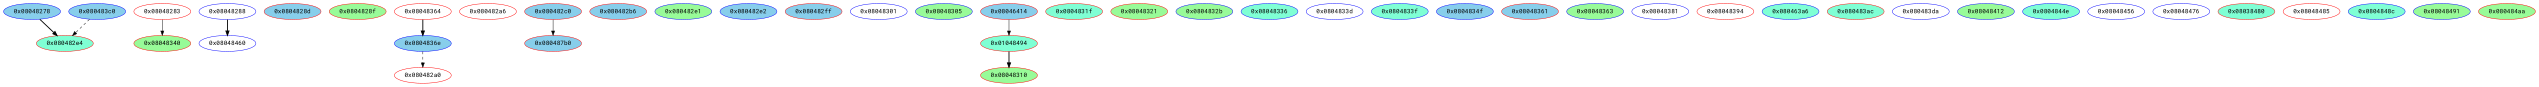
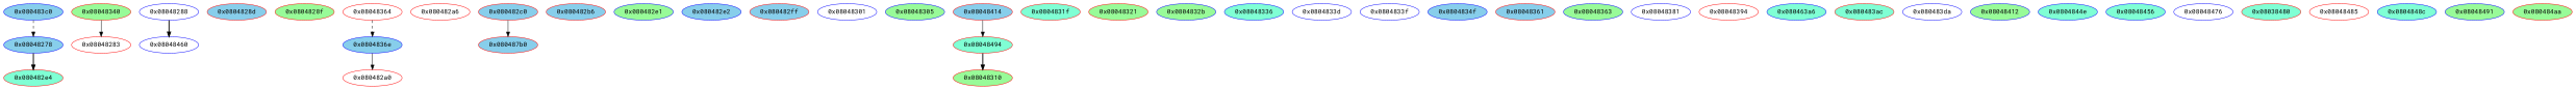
  digraph {
    fontname="Roboto Mono"
    node [color=blue fillcolor=white fontname="Roboto Mono" style=filled]
    edge [fontname="Roboto Mono" style=bold]
    n1 [fillcolor=skyblue label="0x08048278"]
    n2 [color=red fillcolor=aquamarine label="0x080482e4"]
    n3 [color=red label="0x08048283"]
    n4 [color=red fillcolor=palegreen label="0x08048340"]
    n5 [label="0x08048288"]
    n6 [label="0x08048460"]
    n7 [color=red fillcolor=skyblue label="0x0804828d"]
    n8 [color=red fillcolor=palegreen label="0x0804828f"]
    n9 [color=red label="0x080482a0"]
    n10 [color=red label="0x080482a6"]
    n11 [color=red fillcolor=skyblue label="0x080487b0"]
    n12 [color=red fillcolor=skyblue label="0x080482b6"]
    n13 [color=red fillcolor=skyblue label="0x080482c0"]
    n14 [fillcolor=palegreen label="0x080482e1"]
    n15 [fillcolor=skyblue label="0x080482e2"]
    n16 [color=red fillcolor=skyblue label="0x080482ff"]
    n17 [label="0x08048301"]
    n18 [fillcolor=palegreen label="0x08048305"]
    n19 [color=red fillcolor=palegreen label="0x08048310"]
    n20 [color=red fillcolor=aquamarine label="0x0804831f"]
    n21 [color=red fillcolor=palegreen label="0x08048321"]
    n22 [fillcolor=palegreen label="0x0804832b"]
    n23 [fillcolor=aquamarine label="0x08048336"]
    n24 [label="0x0804833d"]
-   n25 [fillcolor=aquamarine label="0x0804833f"]
+   n25 [label="0x0804833f"]
    n26 [fillcolor=skyblue label="0x0804834f"]
    n27 [color=red fillcolor=skyblue label="0x08048361"]
    n28 [fillcolor=palegreen label="0x08048363"]
    n29 [color=red label="0x08048364"]
    n30 [fillcolor=skyblue label="0x0804836e"]
    n31 [label="0x08048381"]
    n32 [color=red label="0x08048394"]
    n33 [fillcolor=aquamarine label="0x080463a6"]
    n34 [color=red fillcolor=aquamarine label="0x080483ac"]
    n35 [fillcolor=skyblue label="0x080483c0"]
    n36 [label="0x080483da"]
    n37 [fillcolor=palegreen label="0x08048412"]
-   n38 [color=red fillcolor=skyblue label="0x08046414"]
-   n39 [color=red fillcolor=aquamarine label="0x01048494"]
+   n38 [color=red fillcolor=skyblue label="0x08048414"]
+   n39 [color=red fillcolor=aquamarine label="0x08048494"]
    n40 [fillcolor=aquamarine label="0x0804844e"]
-   n41 [label="0x08048456"]
+   n41 [fillcolor=aquamarine label="0x08048456"]
    n42 [label="0x08048476"]
    n43 [color=red fillcolor=aquamarine label="0x08038480"]
    n44 [color=red label="0x08048485"]
    n45 [fillcolor=aquamarine label="0x0804848c"]
    n46 [fillcolor=palegreen label="0x08048491"]
    n47 [color=red fillcolor=palegreen label="0x080484aa"]
    n1 -> n2
-   n3 -> n4 [style=solid]
+   n4 -> n3 [style=solid]
    n5 -> n6
    n13 -> n11 [style=solid]
-   n29 -> n30
-   n30 -> n9 [style=dashed]
-   n35 -> n2 [style=dashed]
+   n29 -> n30 [style=dashed]
+   n30 -> n9 [style=solid]
+   n35 -> n1 [style=dashed]
    n38 -> n39 [style=solid]
    n39 -> n19
  }
